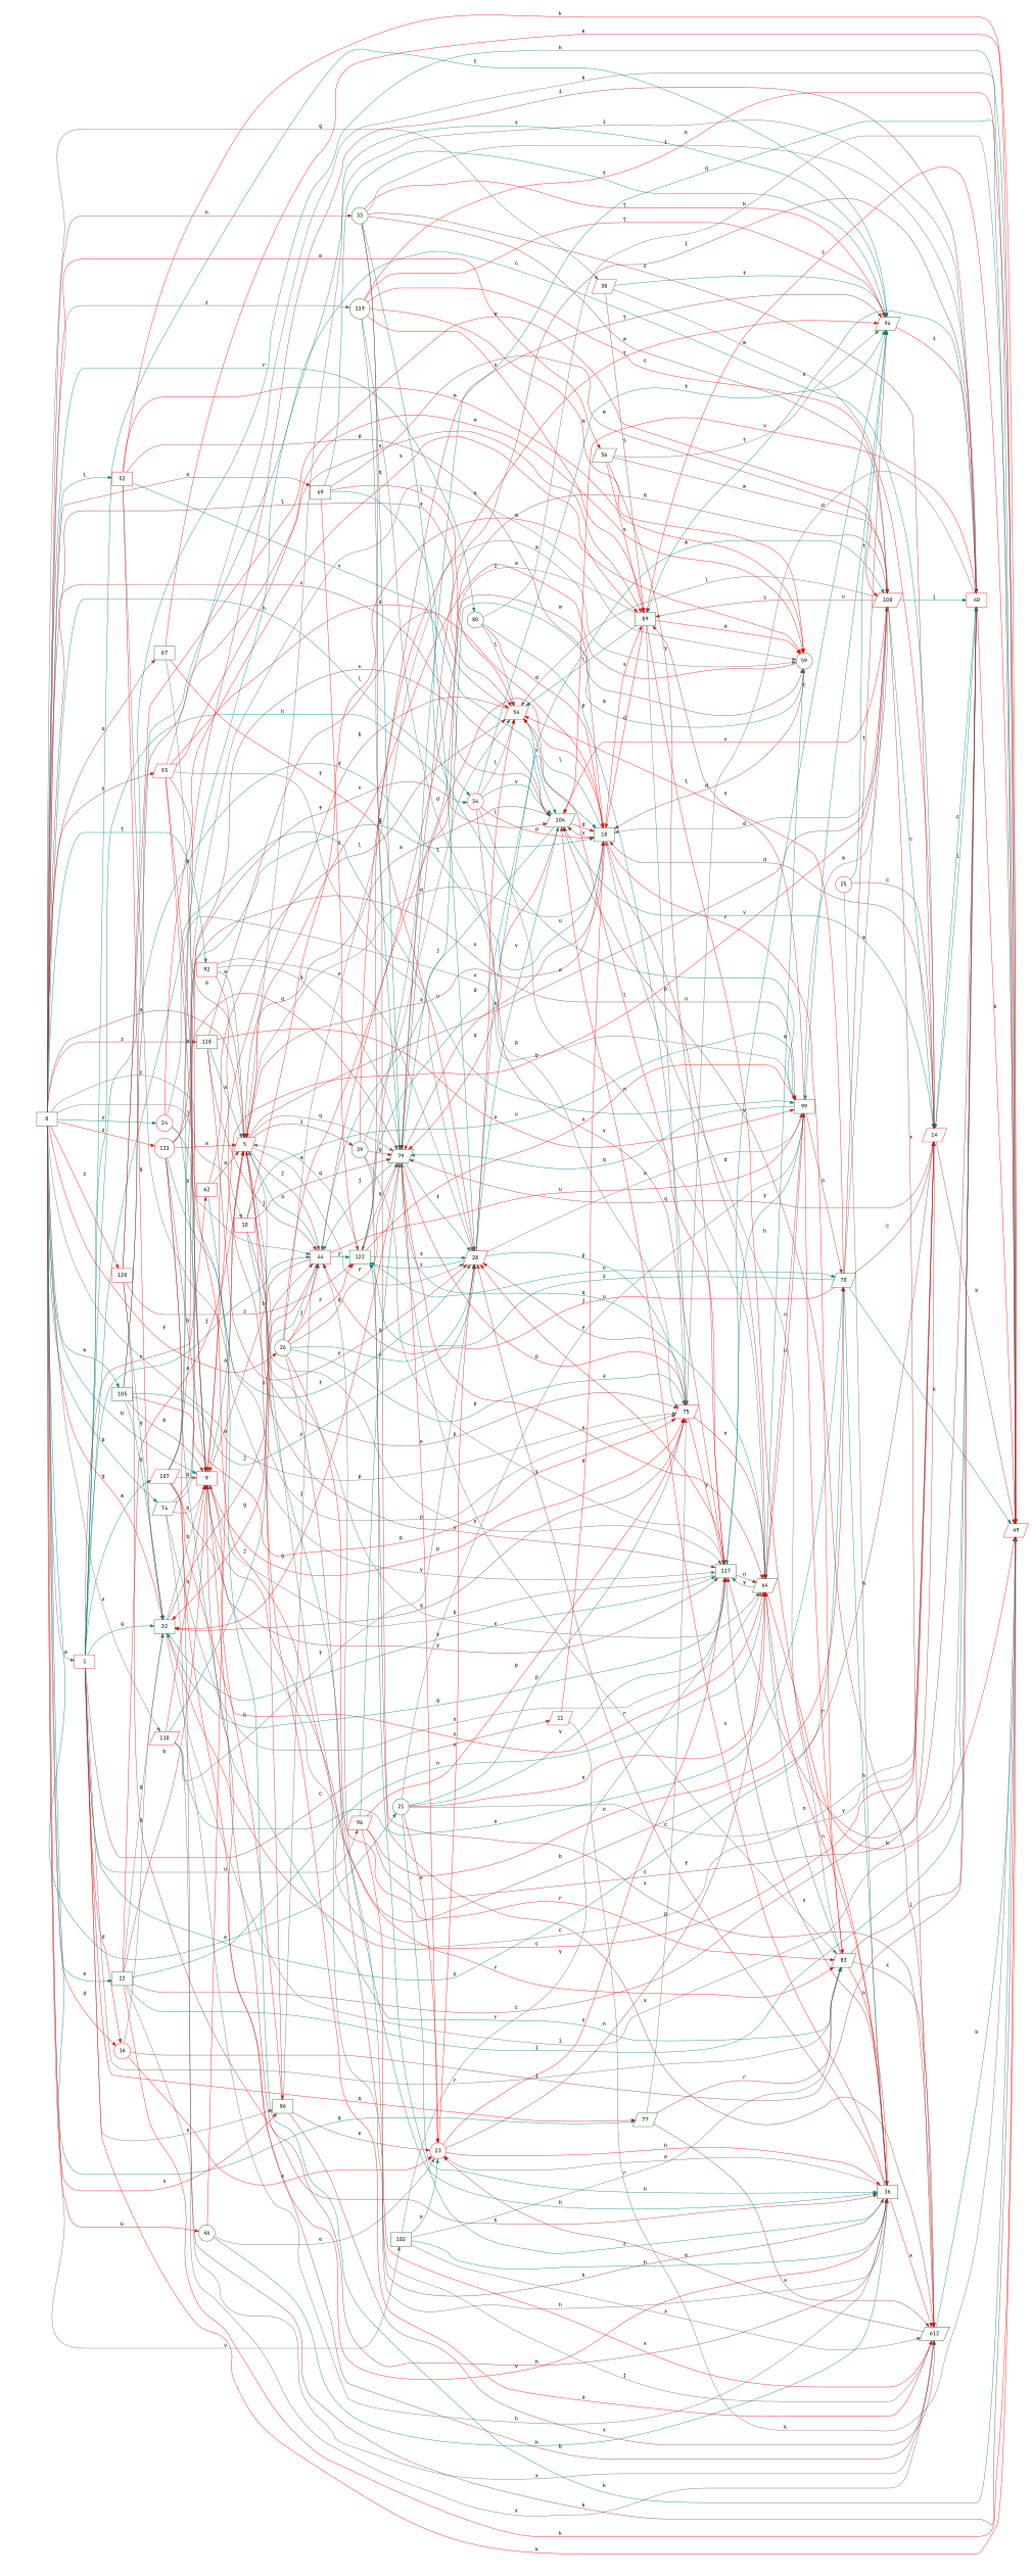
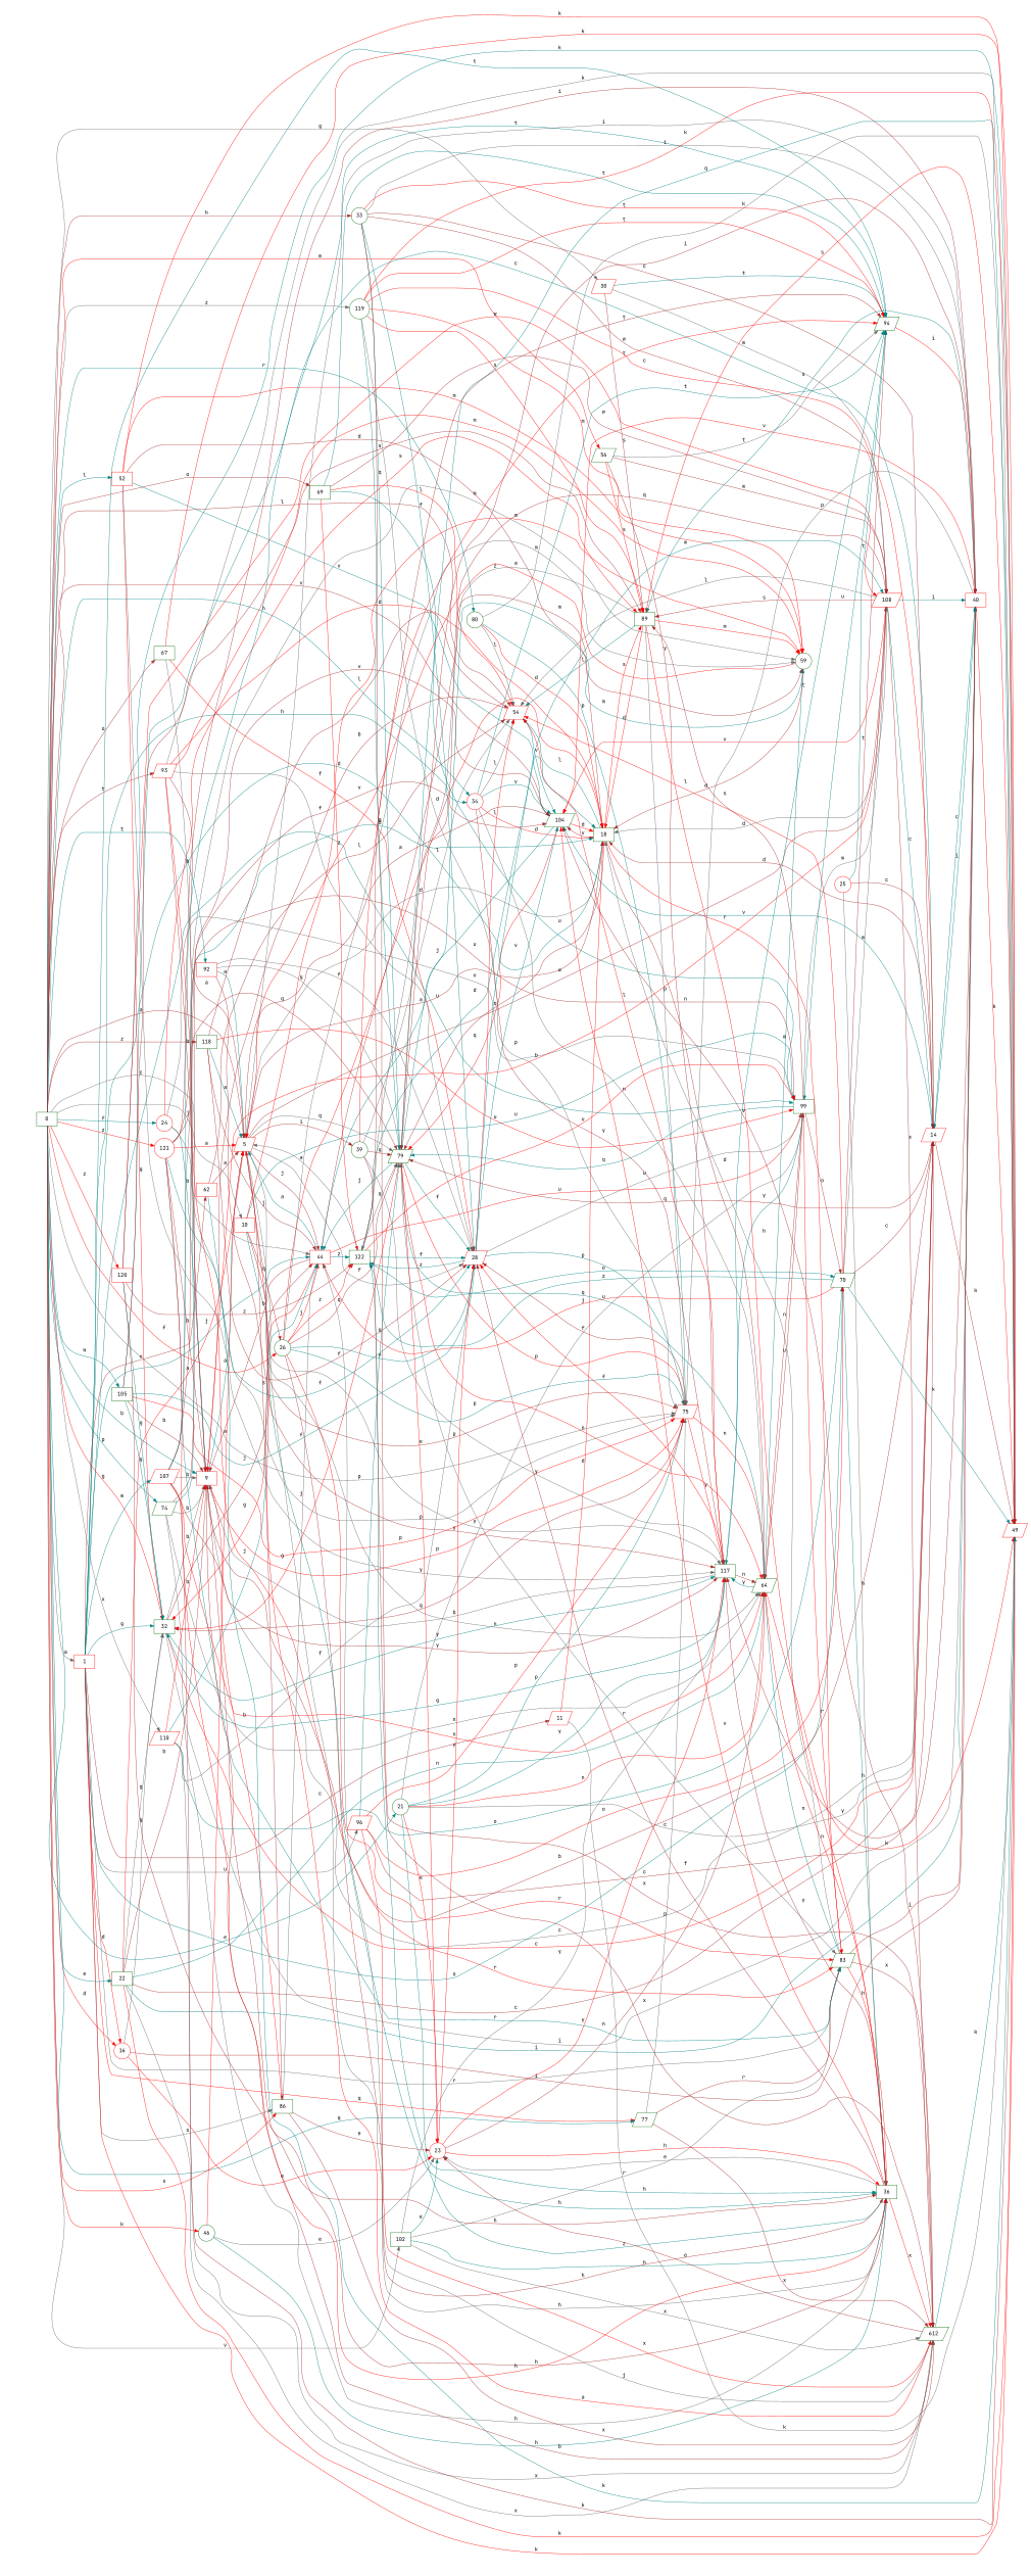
  strict digraph {
    fontname="JetBrains Mono"
    rankdir=LR
    node [color=darkgreen fontname="JetBrains Mono" shape=box]
    edge [color=teal fontname="JetBrains Mono"]
    1 [color=red]
    0
    5 [color=red shape=parallelogram]
    9 [color=red]
    10 [color=red]
    16 [color=red shape=circle]
    21 [shape=circle]
    22
    24 [color=red shape=circle]
    26 [shape=circle]
    30 [color=red shape=parallelogram]
    32
    33 [shape=circle]
    34 [color=red shape=circle]
    44 [color=red]
    46 [shape=circle]
    52 [color=red]
    54 [color=red shape=parallelogram]
    56 [shape=parallelogram]
    67
    69
    74 [shape=parallelogram]
    75 [color=red shape=parallelogram]
    77 [shape=parallelogram]
    80 [shape=circle]
    86
    92 [color=red]
    93 [color=red shape=parallelogram]
    102
    104 [shape=parallelogram]
    105
    110 [color=red shape=parallelogram]
    118
    119 [shape=circle]
    120 [color=red]
    121 [color=red shape=circle]
    11 [color=red shape=parallelogram]
    18
    49 [color=red shape=parallelogram]
    62 [color=red]
    70 [shape=parallelogram]
    83 [shape=parallelogram]
    94 [shape=parallelogram]
    96 [color=red shape=parallelogram]
    99
    107 [color=red shape=parallelogram]
    28 [color=red shape=parallelogram]
    36
    39 [shape=circle]
    40 [color=red]
    64 [shape=parallelogram]
    79 [shape=parallelogram]
    108 [color=red shape=parallelogram]
    117
    14 [color=red shape=parallelogram]
    59 [shape=circle]
    23 [color=red shape=circle]
    n58 [label=612 shape=parallelogram]
    89
    25 [color=red shape=circle]
    122
    1 -> 16 [color=red label=d]
    1 -> 32 [label=g]
    1 -> 34 [label=h]
    1 -> 44 [label=j]
    1 -> 77 [color=red label=q]
    1 -> 86 [color=gray40 label=s]
    1 -> 11 [color=brown label=c]
    1 -> 18 [label=d]
    1 -> 49 [color=red label=k]
    1 -> 62 [color=brown label=n]
    1 -> 70 [label=o]
    1 -> 83 [color=gray40 label=r]
    1 -> 94 [label=t]
    1 -> 96 [color=gray40 label=u]
    1 -> 99 [label=u]
    1 -> 107 [label=w]
    0 -> 1 [color=gray40 label=a]
    0 -> 5 [color=brown label=a]
    0 -> 9 [label=b]
    0 -> 10 [color=gray40 label=c]
    0 -> 16 [color=red label=d]
    0 -> 21 [label=e]
    0 -> 22 [label=e]
    0 -> 24 [label=f]
    0 -> 26 [color=red label=f]
    0 -> 30 [color=gray40 label=g]
    0 -> 32 [color=red label=g]
    0 -> 33 [color=brown label=h]
    0 -> 34 [label=h]
    0 -> 44 [color=gray40 label=j]
    0 -> 46 [color=red label=k]
    0 -> 52 [label=l]
    0 -> 54 [color=brown label=l]
    0 -> 56 [color=red label=m]
    0 -> 67 [color=brown label=o]
    0 -> 69 [color=brown label=o]
    0 -> 74 [label=p]
    0 -> 75 [color=gray40 label=p]
    0 -> 77 [label=q]
    0 -> 80 [label=r]
    0 -> 86 [color=red label=s]
    0 -> 92 [label=t]
    0 -> 93 [color=brown label=t]
    0 -> 102 [color=gray40 label=v]
    0 -> 104 [color=brown label=v]
    0 -> 105 [label=w]
    0 -> 110 [color=gray40 label=x]
    0 -> 118 [color=brown label=z]
    0 -> 119 [color=gray40 label=z]
    0 -> 120 [color=red label=z]
    0 -> 121 [color=red label=z]
    5 -> 44 [color=brown label=j]
    5 -> 86 [color=brown label=s]
    5 -> 18 [color=gray40 label=d]
    5 -> 28 [color=gray40 label=f]
    5 -> 36 [color=gray40 label=h]
    5 -> 39 [color=brown label=i]
    5 -> 40 [color=gray40 label=i]
    5 -> 64 [color=gray40 label=n]
    5 -> 79 [color=gray40 label=q]
    5 -> 108 [color=brown label=w]
    5 -> 117 [color=gray40 label=y]
    9 -> 5 [label=a]
    9 -> 75 [color=red label=p]
    9 -> 36 [color=brown label=h]
    9 -> 14 [color=gray40 label=c]
    10 -> 75 [color=brown label=p]
    10 -> 99 [label=u]
    10 -> 36 [label=h]
-   10 -> 79 [color=brown label=q]
+   10 -> 26 [color=brown label=q]
    10 -> 59 [color=red label=m]
    16 -> 32 [color=gray40 label=g]
    16 -> 40 [color=brown label=i]
    16 -> 23 [color=red label=e]
    21 -> 75 [label=p]
    21 -> 99 [color=gray40 label=u]
    21 -> 36 [label=h]
    21 -> 64 [color=red label=n]
    21 -> 117 [label=y]
    21 -> 14 [color=gray40 label=c]
    21 -> 23 [color=red label=e]
    22 -> 5 [color=red label=a]
    22 -> 9 [color=brown label=b]
    22 -> 32 [color=gray40 label=g]
    22 -> 49 [color=red label=k]
    22 -> 40 [label=i]
    22 -> 64 [label=n]
    22 -> 14 [color=brown label=c]
    22 -> n58 [color=gray40 label=x]
    24 -> 9 [label=b]
    24 -> 75 [color=gray40 label=p]
    24 -> 99 [color=gray40 label=u]
    24 -> 89 [color=red label=s]
    26 -> 44 [color=red label=j]
    26 -> 75 [label=p]
    26 -> 18 [color=red label=d]
    26 -> 83 [color=red label=r]
    26 -> 28 [label=f]
    26 -> 36 [color=brown label=h]
    26 -> 79 [color=brown label=q]
    26 -> 59 [color=gray40 label=m]
    26 -> 122 [color=red label=z]
    30 -> 94 [label=t]
    30 -> 108 [color=gray40 label=w]
    30 -> 89 [color=brown label=s]
    32 -> 9 [color=gray40 label=b]
    32 -> 44 [color=brown label=j]
    32 -> 40 [color=gray40 label=i]
    32 -> 117 [label=y]
    32 -> 14 [color=red label=c]
    33 -> 94 [color=red label=t]
    33 -> 28 [label=f]
    33 -> 40 [color=gray40 label=i]
    33 -> 79 [label=q]
    33 -> 108 [color=brown label=w]
    33 -> 14 [color=brown label=c]
    33 -> n58 [color=brown label=x]
    34 -> 54 [color=gray40 label=l]
    34 -> 104 [label=v]
    34 -> 18 [color=red label=d]
    34 -> 94 [label=t]
    34 -> 64 [color=gray40 label=n]
    34 -> 117 [color=brown label=y]
    44 -> 5 [label=a]
    44 -> 9 [color=brown label=b]
    44 -> 32 [color=red label=g]
    44 -> 99 [color=red label=u]
    44 -> 59 [color=brown label=m]
    44 -> 122 [label=z]
    46 -> 5 [color=red label=a]
    46 -> 36 [label=h]
    46 -> 23 [color=gray40 label=e]
    52 -> 32 [color=red label=g]
    52 -> 104 [label=v]
    52 -> 18 [color=brown label=d]
    52 -> 49 [color=red label=k]
    52 -> 117 [color=gray40 label=y]
    52 -> 59 [color=red label=m]
    54 -> 9 [color=brown label=b]
    54 -> 104 [label=v]
    56 -> 94 [color=gray40 label=t]
    56 -> 108 [color=brown label=w]
    56 -> 117 [color=brown label=y]
    56 -> 89 [color=red label=s]
    67 -> 9 [color=gray40 label=b]
    67 -> 49 [color=red label=k]
    67 -> 28 [color=red label=f]
    69 -> 54 [color=red label=l]
    69 -> 94 [label=t]
    69 -> 99 [label=u]
    69 -> 108 [color=brown label=w]
    69 -> 122 [color=red label=z]
    74 -> 9 [color=gray40 label=b]
    74 -> 104 [color=brown label=v]
    74 -> 18 [label=d]
    74 -> 36 [color=gray40 label=h]
    74 -> 64 [color=gray40 label=n]
    75 -> 32 [color=brown label=g]
    75 -> 28 [color=brown label=f]
    75 -> 64 [color=red label=n]
    75 -> 117 [color=red label=y]
    77 -> 75 [color=gray40 label=p]
    77 -> 83 [color=brown label=r]
    77 -> n58 [color=brown label=x]
    80 -> 54 [color=gray40 label=l]
    80 -> 75 [label=p]
    80 -> 18 [color=red label=d]
    80 -> 49 [color=gray40 label=k]
    86 -> 9 [color=red label=b]
    86 -> 44 [color=gray40 label=j]
    86 -> 23 [color=brown label=e]
    86 -> n58 [color=brown label=x]
    92 -> 5 [label=a]
    92 -> 28 [color=gray40 label=f]
    92 -> 79 [color=gray40 label=q]
    92 -> 117 [color=brown label=y]
    93 -> 5 [color=brown label=a]
    93 -> 9 [color=brown label=b]
    93 -> 18 [color=red label=d]
    93 -> 49 [color=gray40 label=k]
    93 -> 83 [color=red label=r]
    93 -> 28 [color=gray40 label=f]
    93 -> 59 [color=red label=m]
    102 -> 83 [color=gray40 label=r]
    102 -> 36 [label=h]
    102 -> 117 [color=gray40 label=y]
    102 -> 23 [label=e]
    102 -> n58 [color=gray40 label=x]
    104 -> 5 [color=brown label=a]
    104 -> 44 [label=j]
    104 -> 18 [color=red label=d]
    104 -> 79 [color=red label=q]
    105 -> 9 [color=brown label=b]
    105 -> 32 [label=g]
    105 -> 75 [color=red label=p]
    105 -> 28 [label=f]
    105 -> 14 [label=c]
    105 -> 89 [color=brown label=s]
    110 -> 9 [color=red label=b]
    110 -> 44 [label=j]
    110 -> 70 [label=o]
    110 -> 28 [color=gray40 label=f]
    110 -> n58 [color=gray40 label=x]
    118 -> 5 [label=a]
    118 -> 44 [color=brown label=j]
    118 -> 54 [color=brown label=l]
    118 -> 99 [color=red label=u]
    118 -> 28 [color=brown label=f]
    119 -> 75 [color=gray40 label=p]
    119 -> 49 [color=red label=k]
    119 -> 94 [color=red label=t]
    119 -> 79 [label=q]
    119 -> 14 [color=red label=c]
    119 -> 59 [color=red label=m]
    119 -> 89 [color=red label=s]
    120 -> 32 [label=g]
    120 -> 49 [label=k]
    120 -> 36 [color=brown label=h]
    120 -> 108 [color=red label=w]
    120 -> 122 [color=brown label=z]
    121 -> 5 [color=red label=a]
    121 -> 9 [color=brown label=b]
    121 -> 83 [label=r]
    121 -> 99 [color=brown label=u]
    121 -> 28 [label=f]
-   121 -> 36 [color=red label=v]
+   121 -> 36 [color=red label=h]
    121 -> 40 [color=brown label=i]
    121 -> 79 [color=brown label=q]
    11 -> 18 [color=red label=d]
    11 -> 49 [color=gray40 label=k]
    18 -> 5 [color=brown label=a]
    18 -> 54 [label=l]
    18 -> 104 [color=brown label=v]
    18 -> 83 [color=red label=r]
    18 -> 64 [color=brown label=n]
    18 -> 79 [color=brown label=q]
    18 -> 89 [color=red label=s]
    49 -> 79 [label=q]
    49 -> 89 [color=red label=s]
    62 -> 5 [color=brown label=a]
    62 -> 54 [color=brown label=l]
    62 -> 49 [label=k]
    70 -> 44 [color=red label=j]
    70 -> 54 [color=red label=l]
    70 -> 49 [label=k]
    70 -> 94 [color=brown label=t]
    70 -> 36 [label=h]
    70 -> 108 [color=gray40 label=w]
    70 -> 14 [color=brown label=c]
    70 -> 122 [label=z]
    83 -> 18 [color=gray40 label=d]
    83 -> 36 [color=red label=h]
    83 -> 40 [color=brown label=i]
    83 -> 64 [label=n]
    83 -> n58 [color=brown label=x]
    94 -> 99 [label=u]
    94 -> 40 [color=red label=i]
    96 -> 75 [color=red label=p]
    96 -> 70 [color=red label=o]
    96 -> 79 [label=q]
    96 -> 14 [color=brown label=c]
    96 -> n58 [color=red label=x]
    99 -> 70 [color=brown label=o]
    99 -> 83 [color=red label=r]
    99 -> 64 [color=brown label=n]
    99 -> 79 [label=q]
    99 -> 108 [color=gray40 label=w]
    99 -> 117 [label=y]
    99 -> 89 [color=brown label=s]
    107 -> 9 [color=gray40 label=b]
    107 -> 104 [color=brown label=v]
    107 -> 49 [color=brown label=k]
    107 -> 94 [label=t]
    107 -> 64 [color=red label=n]
    107 -> 117 [color=brown label=y]
    107 -> 59 [color=gray40 label=m]
    28 -> 54 [color=red label=l]
    28 -> 75 [label=p]
    28 -> 104 [label=v]
    28 -> 99 [color=gray40 label=u]
    28 -> 108 [label=w]
    28 -> 122 [label=z]
    36 -> 104 [color=red label=v]
    36 -> 28 [color=brown label=f]
    36 -> 64 [color=red label=n]
    36 -> 117 [color=brown label=y]
    36 -> 23 [color=gray40 label=e]
    36 -> n58 [color=red label=x]
    36 -> 122 [label=z]
    39 -> 54 [color=gray40 label=l]
    39 -> 94 [color=red label=t]
    39 -> 79 [color=brown label=q]
    39 -> 117 [color=gray40 label=y]
    39 -> n58 [color=brown label=x]
    40 -> 75 [color=gray40 label=p]
    40 -> 104 [color=red label=v]
    40 -> 49 [color=red label=k]
    40 -> 117 [color=brown label=y]
    40 -> 14 [label=c]
    40 -> 89 [label=s]
    64 -> 49 [color=red label=k]
    64 -> 99 [color=brown label=u]
    64 -> 79 [label=q]
    64 -> 117 [label=y]
    64 -> 59 [label=m]
    79 -> 32 [color=red label=g]
    79 -> 44 [label=j]
    79 -> 75 [color=red label=p]
    79 -> 83 [color=gray40 label=r]
    79 -> 28 [label=f]
    79 -> 40 [color=brown label=i]
    79 -> 64 [color=red label=n]
    79 -> 59 [label=m]
    79 -> 23 [color=red label=e]
    108 -> 9 [color=red label=b]
    108 -> 54 [color=gray40 label=l]
    108 -> 104 [color=red label=v]
    108 -> 18 [color=gray40 label=d]
    108 -> 40 [label=i]
    108 -> 79 [color=brown label=q]
    108 -> 14 [label=c]
    108 -> n58 [color=brown label=x]
    108 -> 89 [color=brown label=s]
    117 -> 9 [color=gray40 label=b]
    117 -> 32 [label=g]
    117 -> 54 [color=red label=l]
    117 -> 94 [label=t]
    117 -> 28 [color=red label=f]
    117 -> 64 [color=brown label=n]
    14 -> 9 [color=brown label=b]
    14 -> 104 [label=v]
    14 -> 18 [color=brown label=d]
    14 -> 49 [color=brown label=k]
    14 -> 40 [label=i]
    14 -> 79 [color=brown label=q]
    59 -> 5 [color=red label=a]
    59 -> 18 [color=brown label=d]
    23 -> 28 [color=red label=f]
    23 -> 36 [color=red label=h]
    23 -> 64 [color=brown label=n]
    23 -> 117 [color=red label=y]
    n58 -> 5 [color=red label=a]
    n58 -> 9 [color=brown label=b]
    n58 -> 44 [color=gray40 label=j]
    n58 -> 104 [color=brown label=v]
    n58 -> 49 [label=k]
    n58 -> 23 [color=brown label=e]
    89 -> 54 [label=l]
    89 -> 75 [color=gray40 label=p]
    89 -> 18 [color=red label=d]
    89 -> 36 [color=red label=h]
    89 -> 59 [color=red label=m]
    89 -> 122 [color=gray40 label=z]
    25 -> 94 [label=t]
    25 -> 36 [color=gray40 label=h]
    25 -> 14 [color=brown label=c]
    122 -> 5 [color=gray40 label=a]
    122 -> 18 [label=d]
    122 -> 70 [label=o]
    122 -> 94 [color=brown label=t]
    122 -> 99 [color=red label=u]
    122 -> 28 [label=f]
    122 -> 79 [color=gray40 label=q]
  }
